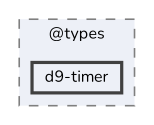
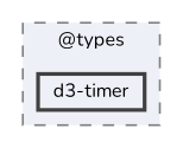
  digraph {
    compound=true
    fontname=Nunito
-   n1 [color=grey25 fillcolor="#edf0f7" fontname=Nunito fontsize=10 height=0.2 label="d9-timer" shape=box style="filled,bold" width=0.4]
+   n1 [color=grey25 fillcolor="#edf0f7" fontname=Nunito fontsize=10 height=0.2 label="d3-timer" shape=box style="filled,bold" width=0.4]
    subgraph cluster_1 {
      bgcolor="#edf0f7"
      fontsize=10
      label="@types"
      pencolor=grey50
      style="filled,dashed"
      n1
    }
  }
